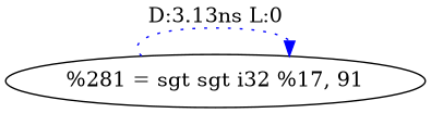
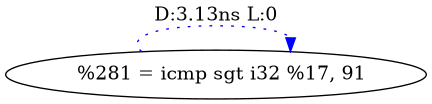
  digraph {
    rankdir=LR
-   n1 [label="%281 = sgt sgt i32 %17, 91"]
+   n1 [label="  %281 = icmp sgt i32 %17, 91"]
    n1 -> n1 [color=blue label="D:3.13ns L:0" style=dotted]
  }
